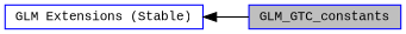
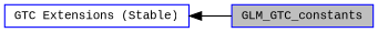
  digraph {
    rankdir=LR
    fontname="Liberation Mono"
    node [color=blue fontname="Liberation Mono" fontsize=10 shape=box style=filled]
-   n1 [fillcolor=white height=0.2 label="GLM Extensions (Stable)" width=0.4]
+   n1 [fillcolor=white height=0.2 label="GTC Extensions (Stable)" width=0.4]
    n2 [fillcolor=grey75 fontcolor=black height=0.2 label=GLM_GTC_constants width=0.4]
    n1 -> n2 [dir=back fontname="Liberation Mono" fontsize=10 labelfontname=Helvetica labelfontsize=10 shape=plaintext style=solid]
  }
